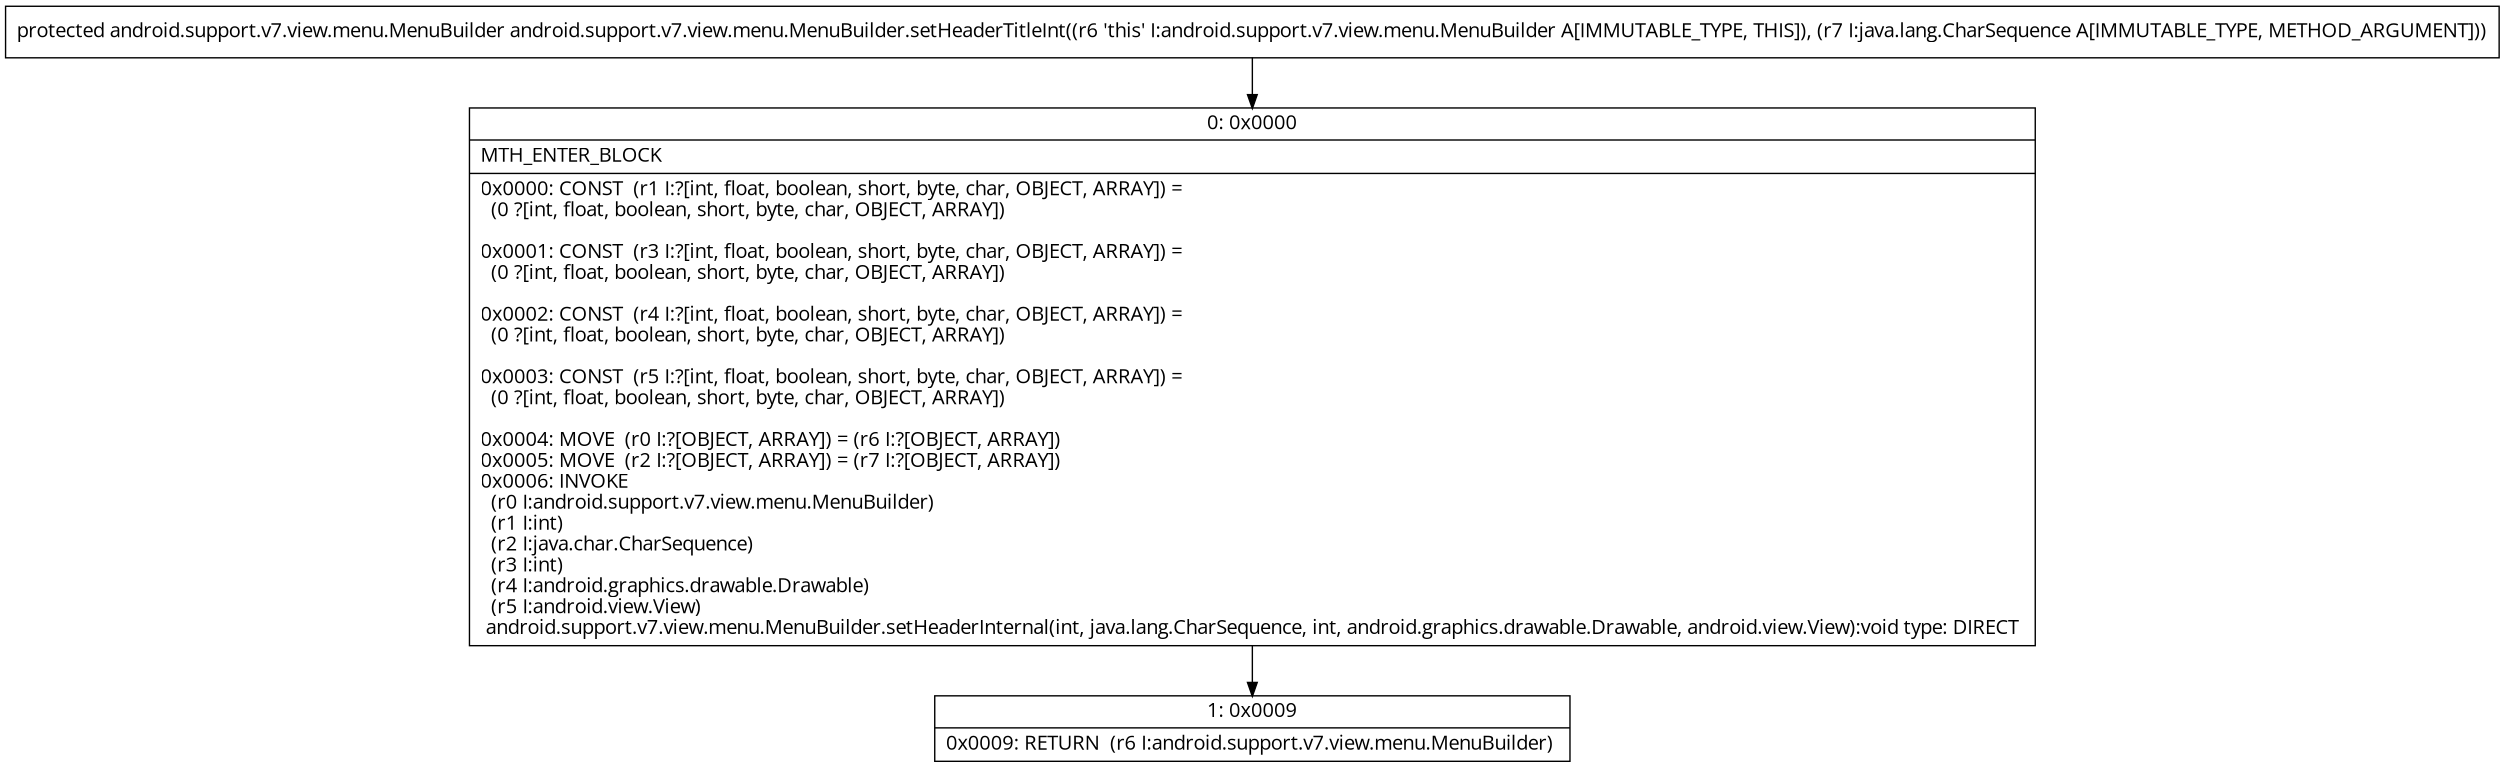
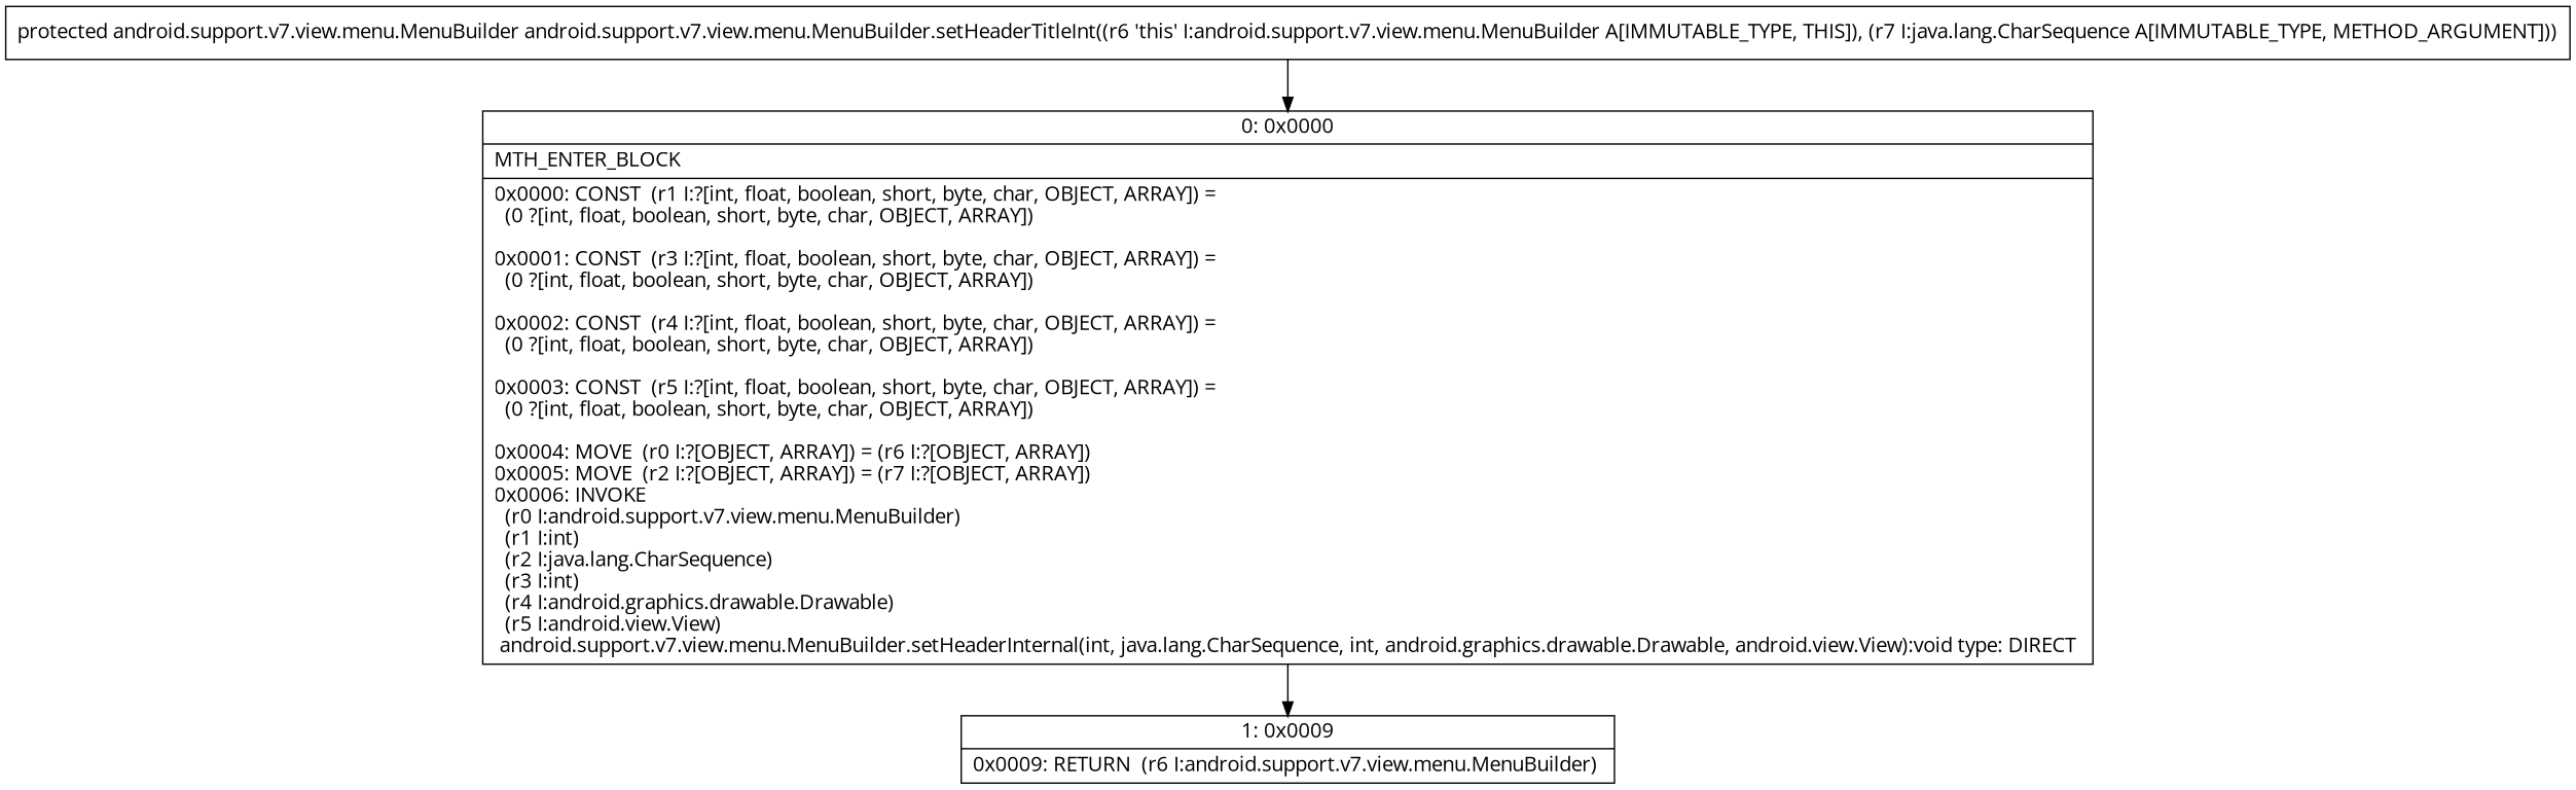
  digraph {
    fontname="Open Sans"
    node [shape=record fontname="Open Sans"]
    edge [fontname="Open Sans"]
-   n1 [label="{0\:\ 0x0000|MTH_ENTER_BLOCK\l|0x0000: CONST  (r1 I:?[int, float, boolean, short, byte, char, OBJECT, ARRAY]) = \l  (0 ?[int, float, boolean, short, byte, char, OBJECT, ARRAY])\l \l0x0001: CONST  (r3 I:?[int, float, boolean, short, byte, char, OBJECT, ARRAY]) = \l  (0 ?[int, float, boolean, short, byte, char, OBJECT, ARRAY])\l \l0x0002: CONST  (r4 I:?[int, float, boolean, short, byte, char, OBJECT, ARRAY]) = \l  (0 ?[int, float, boolean, short, byte, char, OBJECT, ARRAY])\l \l0x0003: CONST  (r5 I:?[int, float, boolean, short, byte, char, OBJECT, ARRAY]) = \l  (0 ?[int, float, boolean, short, byte, char, OBJECT, ARRAY])\l \l0x0004: MOVE  (r0 I:?[OBJECT, ARRAY]) = (r6 I:?[OBJECT, ARRAY]) \l0x0005: MOVE  (r2 I:?[OBJECT, ARRAY]) = (r7 I:?[OBJECT, ARRAY]) \l0x0006: INVOKE  \l  (r0 I:android.support.v7.view.menu.MenuBuilder)\l  (r1 I:int)\l  (r2 I:java.char.CharSequence)\l  (r3 I:int)\l  (r4 I:android.graphics.drawable.Drawable)\l  (r5 I:android.view.View)\l android.support.v7.view.menu.MenuBuilder.setHeaderInternal(int, java.lang.CharSequence, int, android.graphics.drawable.Drawable, android.view.View):void type: DIRECT \l}"]
+   n1 [label="{0\:\ 0x0000|MTH_ENTER_BLOCK\l|0x0000: CONST  (r1 I:?[int, float, boolean, short, byte, char, OBJECT, ARRAY]) = \l  (0 ?[int, float, boolean, short, byte, char, OBJECT, ARRAY])\l \l0x0001: CONST  (r3 I:?[int, float, boolean, short, byte, char, OBJECT, ARRAY]) = \l  (0 ?[int, float, boolean, short, byte, char, OBJECT, ARRAY])\l \l0x0002: CONST  (r4 I:?[int, float, boolean, short, byte, char, OBJECT, ARRAY]) = \l  (0 ?[int, float, boolean, short, byte, char, OBJECT, ARRAY])\l \l0x0003: CONST  (r5 I:?[int, float, boolean, short, byte, char, OBJECT, ARRAY]) = \l  (0 ?[int, float, boolean, short, byte, char, OBJECT, ARRAY])\l \l0x0004: MOVE  (r0 I:?[OBJECT, ARRAY]) = (r6 I:?[OBJECT, ARRAY]) \l0x0005: MOVE  (r2 I:?[OBJECT, ARRAY]) = (r7 I:?[OBJECT, ARRAY]) \l0x0006: INVOKE  \l  (r0 I:android.support.v7.view.menu.MenuBuilder)\l  (r1 I:int)\l  (r2 I:java.lang.CharSequence)\l  (r3 I:int)\l  (r4 I:android.graphics.drawable.Drawable)\l  (r5 I:android.view.View)\l android.support.v7.view.menu.MenuBuilder.setHeaderInternal(int, java.lang.CharSequence, int, android.graphics.drawable.Drawable, android.view.View):void type: DIRECT \l}"]
    n2 [label="{1\:\ 0x0009|0x0009: RETURN  (r6 I:android.support.v7.view.menu.MenuBuilder) \l}"]
    n3 [label="{protected android.support.v7.view.menu.MenuBuilder android.support.v7.view.menu.MenuBuilder.setHeaderTitleInt((r6 'this' I:android.support.v7.view.menu.MenuBuilder A[IMMUTABLE_TYPE, THIS]), (r7 I:java.lang.CharSequence A[IMMUTABLE_TYPE, METHOD_ARGUMENT])) }"]
    n1 -> n2
    n3 -> n1
  }
